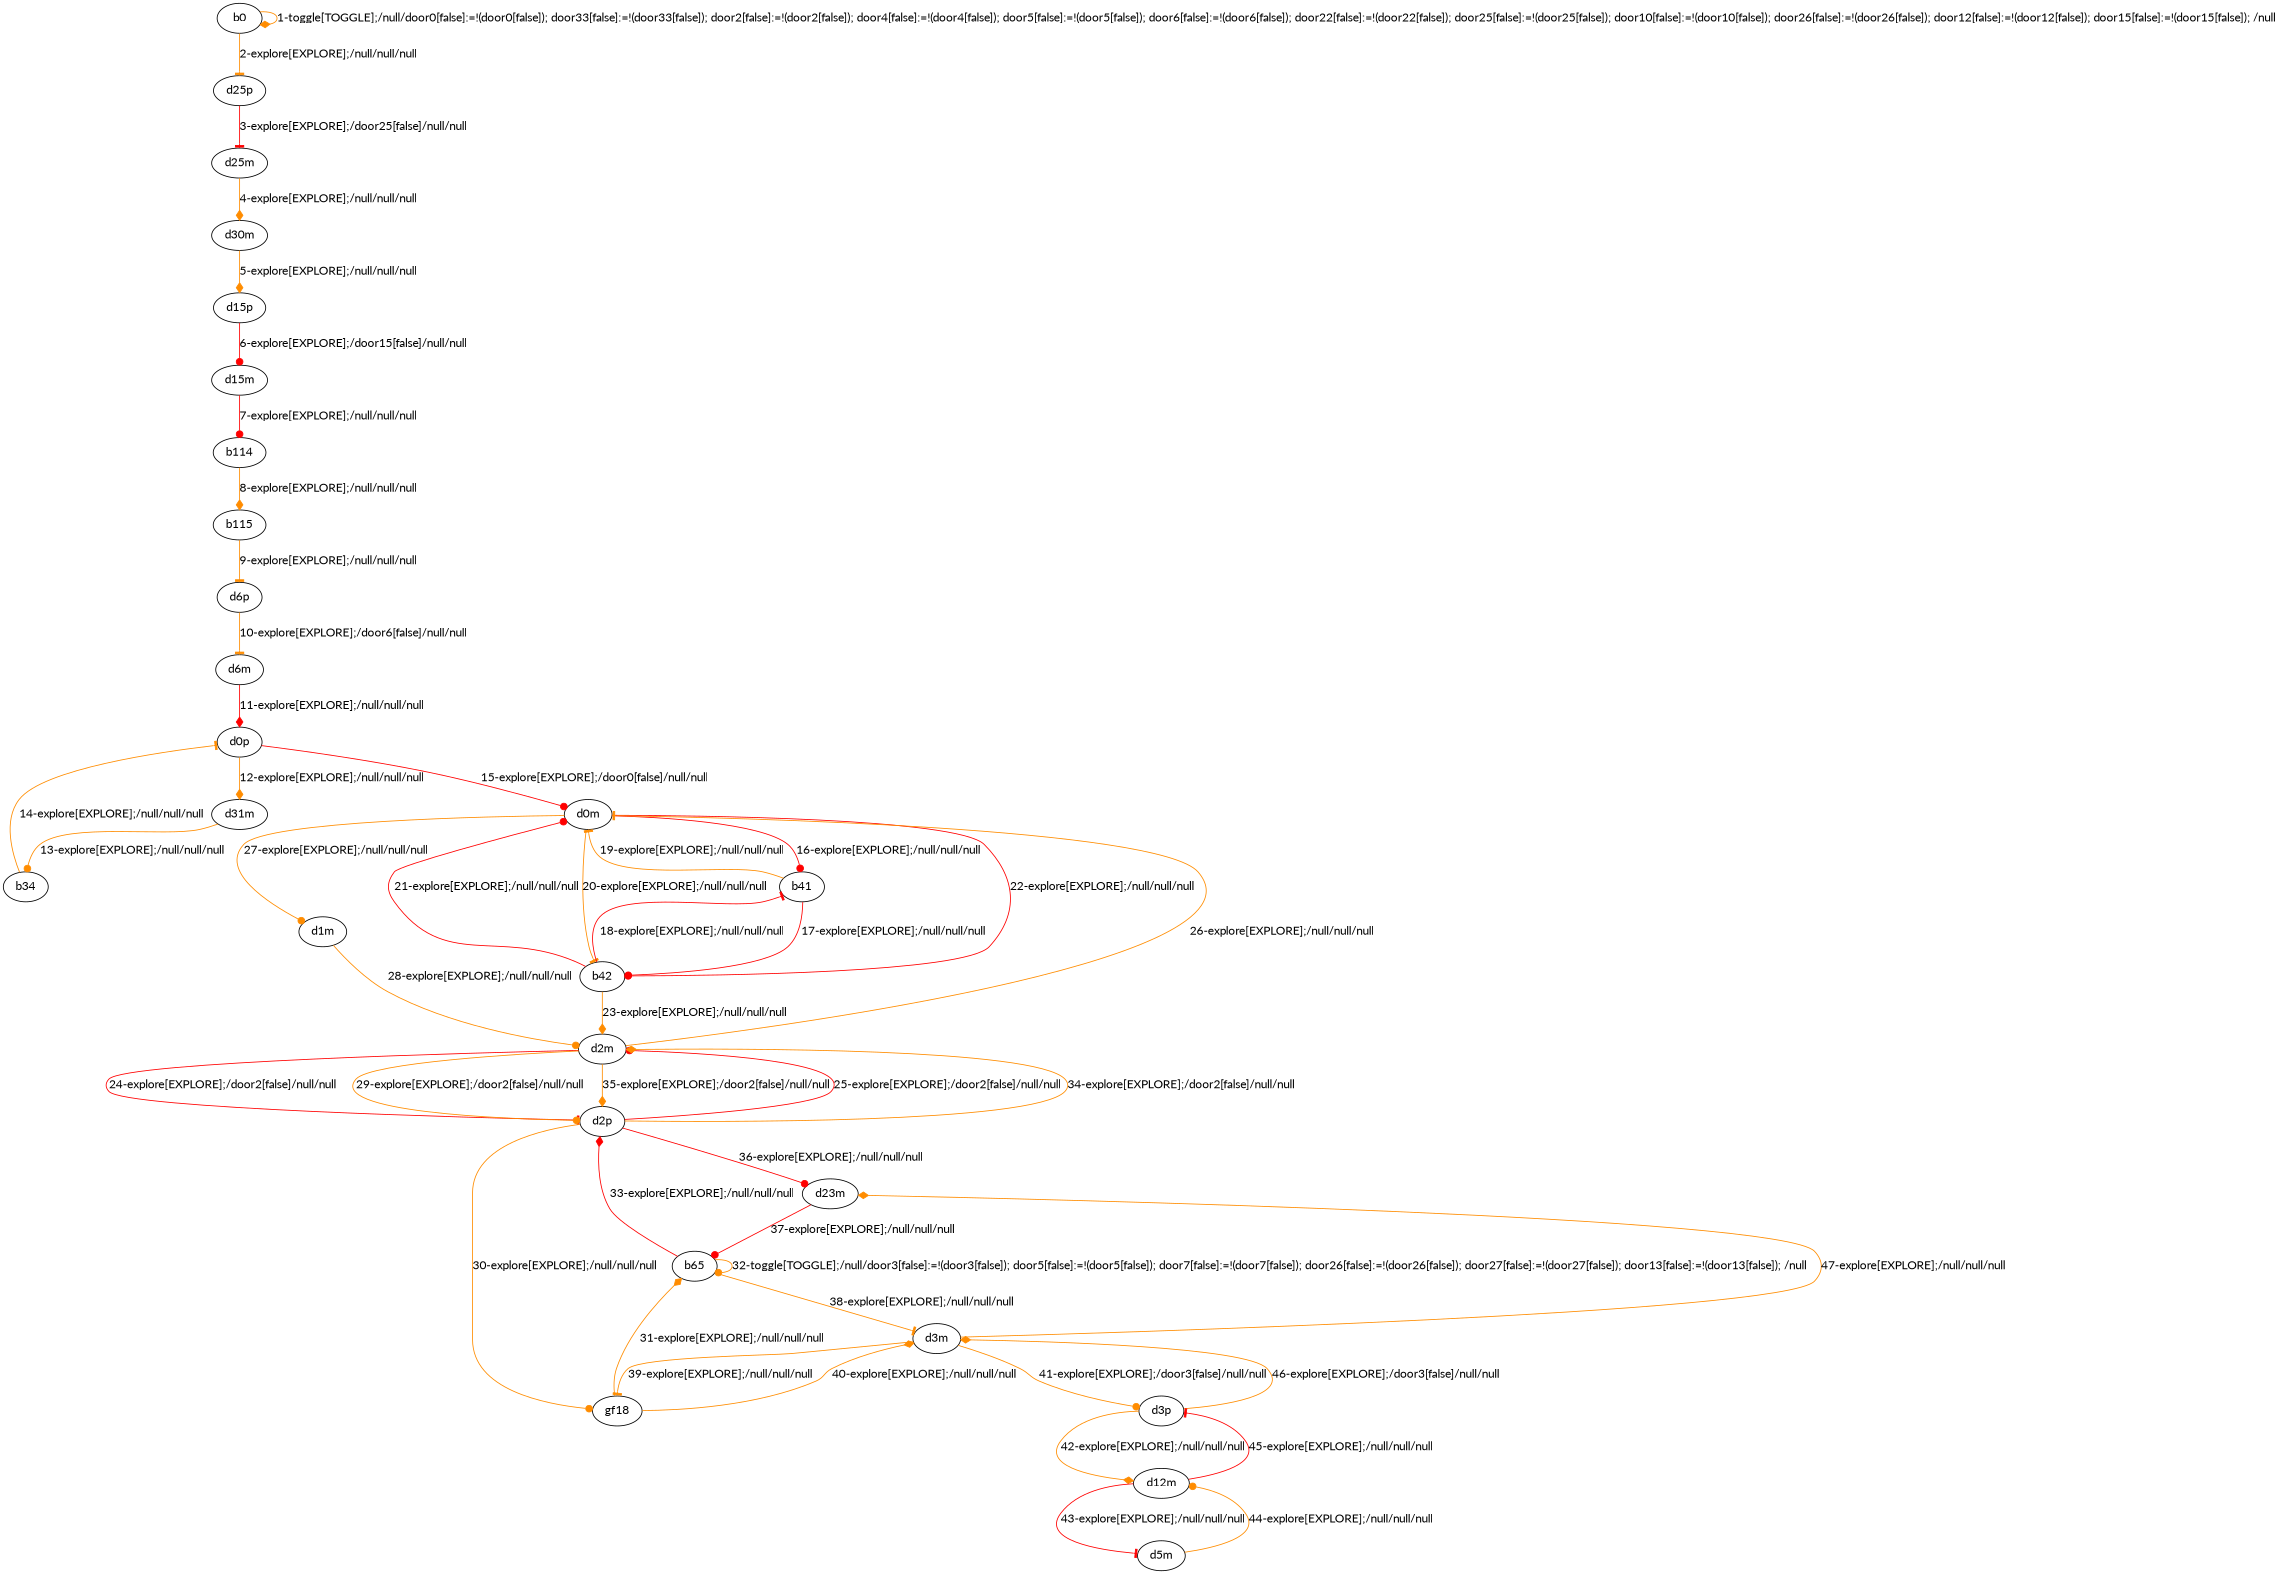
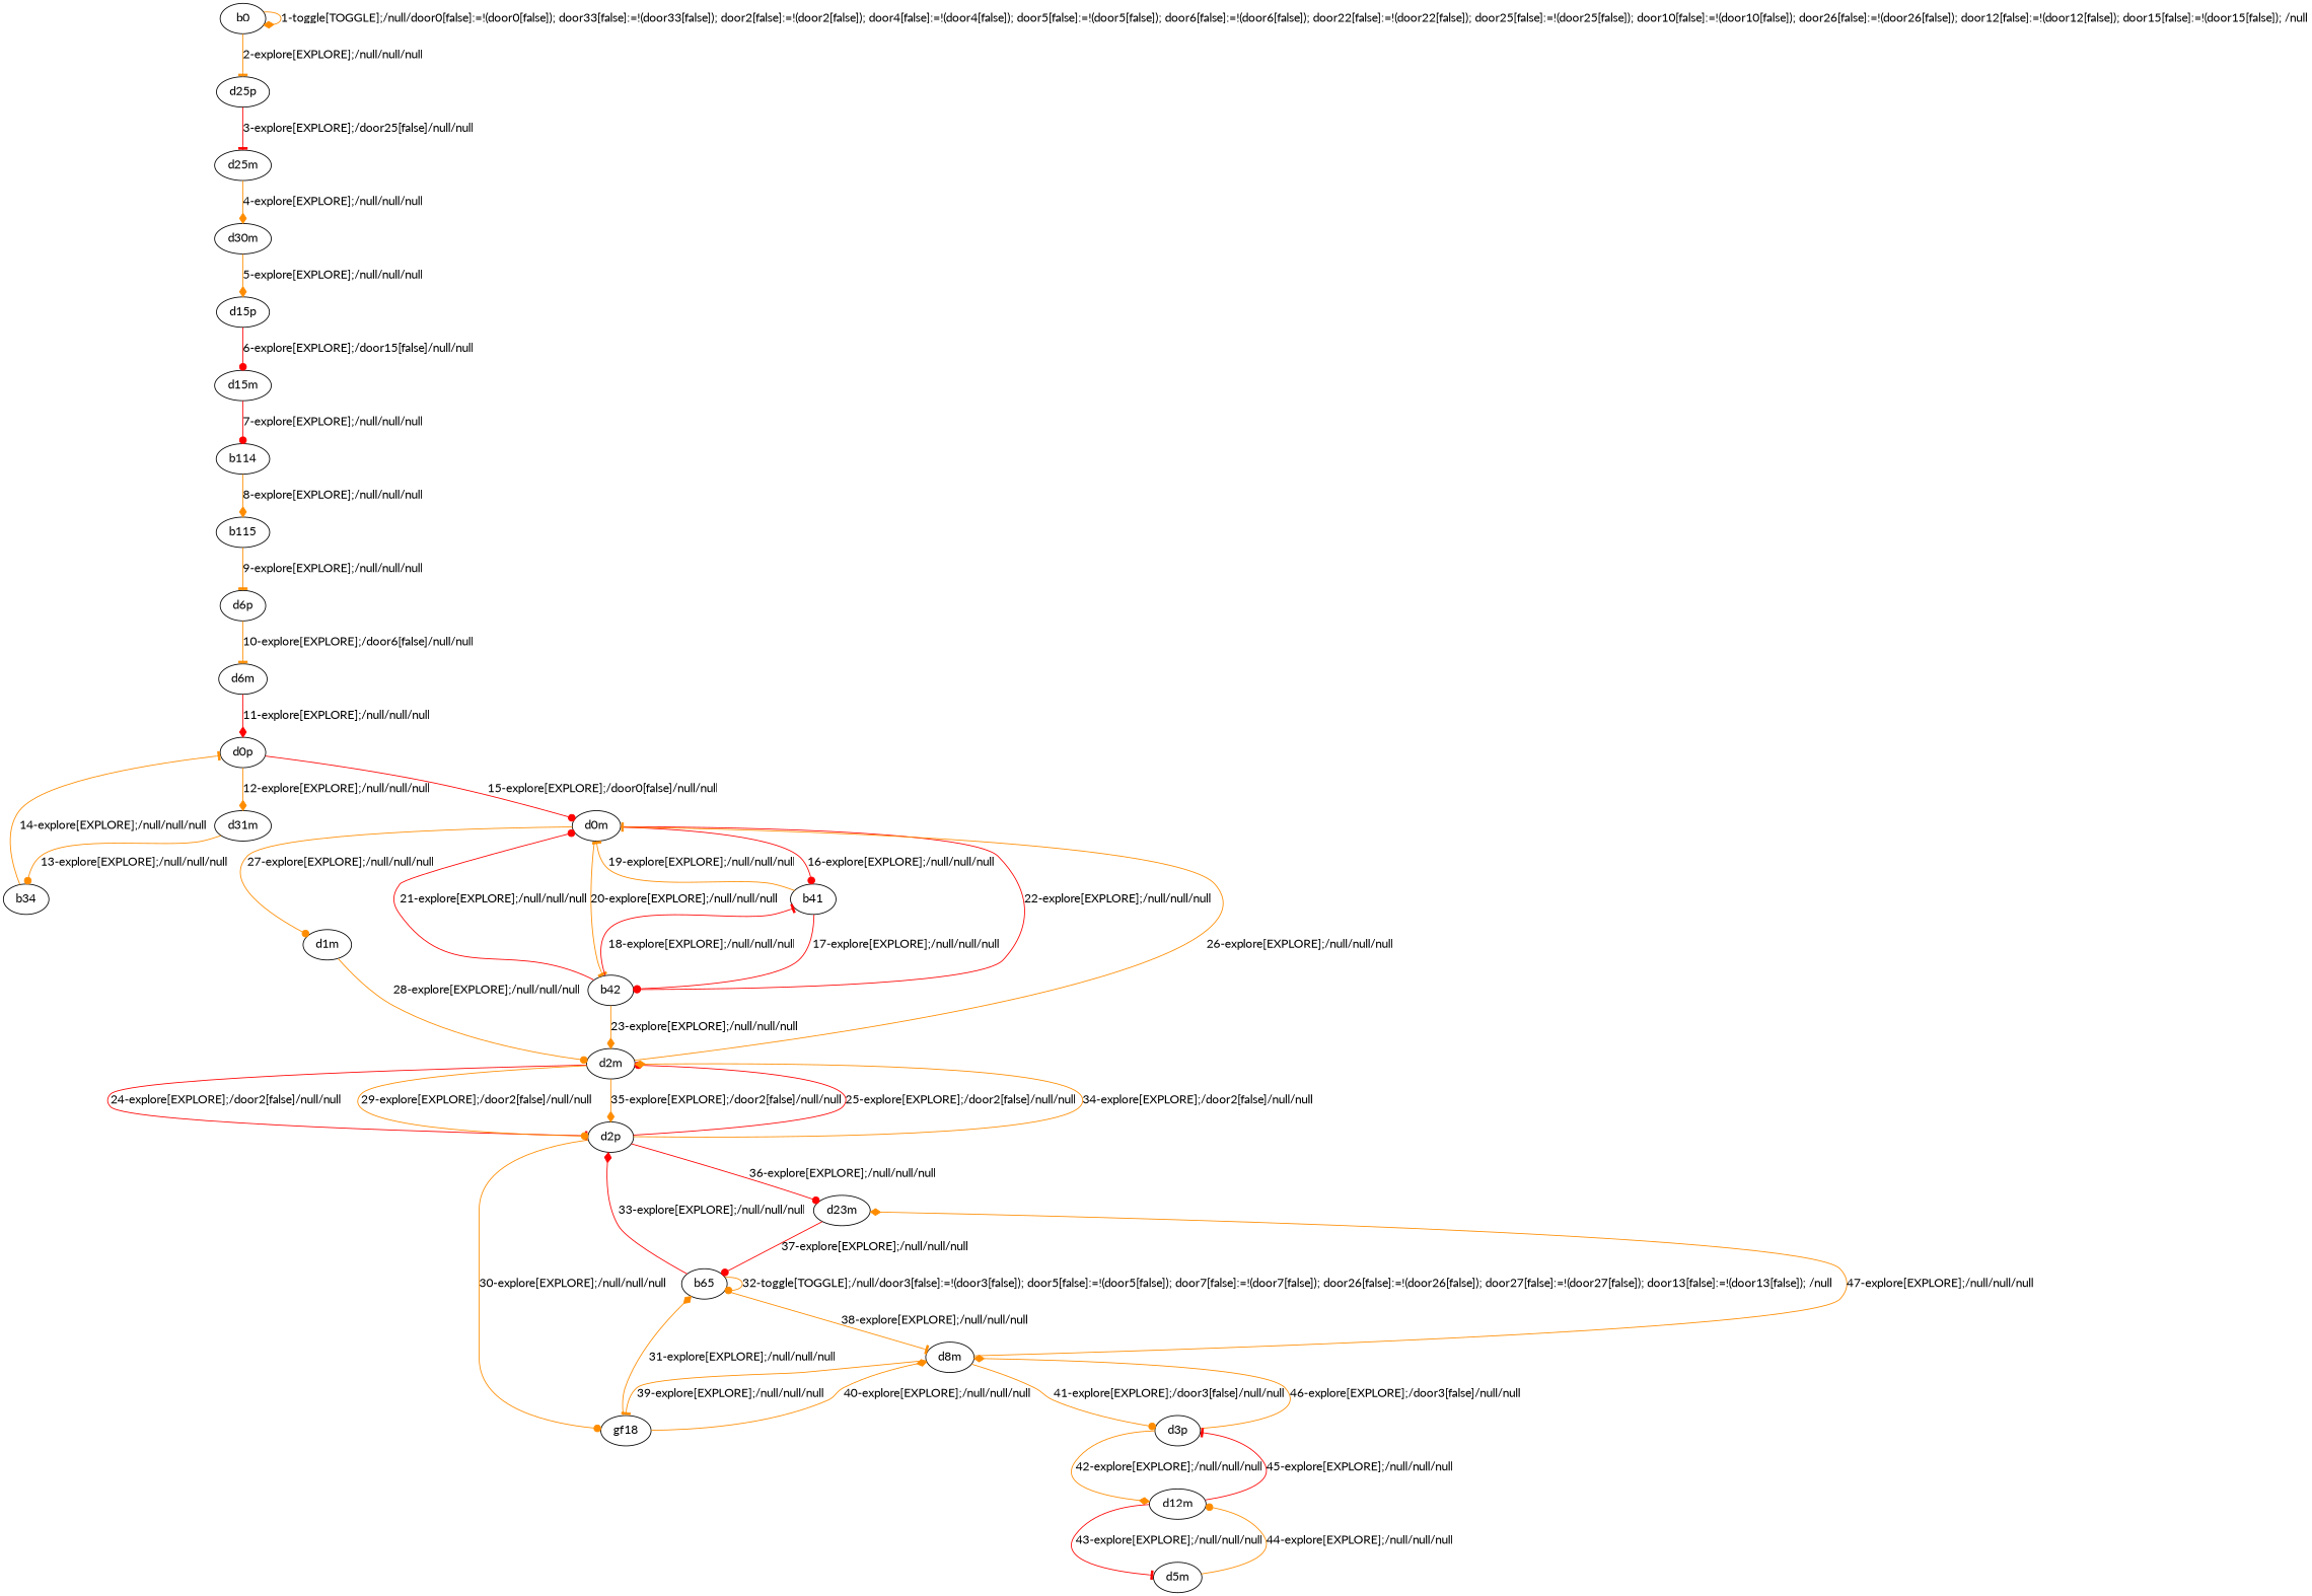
  digraph {
    fontname=Lato
    node [fontname=Lato]
    edge [arrowhead=dot color=darkorange fontname=Lato]
    b0
    d25p
    d25m
    d30m
    d15p
    d15m
    b114
    b115
    d6p
    d6m
    d0p
    d31m
    d0m
    b34
    b41
    b42
    d1m
    d2m
    d2p
    gf18
    d23m
    b65
-   d3m
+   d3m [label=d8m]
    d3p
    d12m
    d5m
    b0 -> b0 [arrowhead=diamond label="1-toggle[TOGGLE];/null/door0[false]:=!(door0[false]); door33[false]:=!(door33[false]); door2[false]:=!(door2[false]); door4[false]:=!(door4[false]); door5[false]:=!(door5[false]); door6[false]:=!(door6[false]); door22[false]:=!(door22[false]); door25[false]:=!(door25[false]); door10[false]:=!(door10[false]); door26[false]:=!(door26[false]); door12[false]:=!(door12[false]); door15[false]:=!(door15[false]); /null"]
    b0 -> d25p [arrowhead=tee label="2-explore[EXPLORE];/null/null/null"]
    d25p -> d25m [arrowhead=tee color=red label="3-explore[EXPLORE];/door25[false]/null/null"]
    d25m -> d30m [arrowhead=diamond label="4-explore[EXPLORE];/null/null/null"]
    d30m -> d15p [arrowhead=diamond label="5-explore[EXPLORE];/null/null/null"]
    d15p -> d15m [color=red label="6-explore[EXPLORE];/door15[false]/null/null"]
    d15m -> b114 [color=red label="7-explore[EXPLORE];/null/null/null"]
    b114 -> b115 [arrowhead=diamond label="8-explore[EXPLORE];/null/null/null"]
    b115 -> d6p [arrowhead=tee label="9-explore[EXPLORE];/null/null/null"]
    d6p -> d6m [arrowhead=tee label="10-explore[EXPLORE];/door6[false]/null/null"]
    d6m -> d0p [arrowhead=diamond color=red label="11-explore[EXPLORE];/null/null/null"]
    d0p -> d31m [arrowhead=diamond label="12-explore[EXPLORE];/null/null/null"]
    d0p -> d0m [color=red label="15-explore[EXPLORE];/door0[false]/null/null"]
    d31m -> b34 [label="13-explore[EXPLORE];/null/null/null"]
    d0m -> b41 [color=red label="16-explore[EXPLORE];/null/null/null"]
    d0m -> b42 [arrowhead=tee label="20-explore[EXPLORE];/null/null/null"]
    d0m -> b42 [color=red label="22-explore[EXPLORE];/null/null/null"]
    d0m -> d1m [label="27-explore[EXPLORE];/null/null/null"]
    b34 -> d0p [arrowhead=tee label="14-explore[EXPLORE];/null/null/null"]
    b41 -> d0m [arrowhead=tee label="19-explore[EXPLORE];/null/null/null"]
    b41 -> b42 [color=red label="17-explore[EXPLORE];/null/null/null"]
    b42 -> d0m [color=red label="21-explore[EXPLORE];/null/null/null"]
    b42 -> b41 [arrowhead=tee color=red label="18-explore[EXPLORE];/null/null/null"]
    b42 -> d2m [arrowhead=diamond label="23-explore[EXPLORE];/null/null/null"]
    d1m -> d2m [label="28-explore[EXPLORE];/null/null/null"]
    d2m -> d0m [arrowhead=tee label="26-explore[EXPLORE];/null/null/null"]
    d2m -> d2p [arrowhead=tee color=red label="24-explore[EXPLORE];/door2[false]/null/null"]
    d2m -> d2p [label="29-explore[EXPLORE];/door2[false]/null/null"]
    d2m -> d2p [arrowhead=diamond label="35-explore[EXPLORE];/door2[false]/null/null"]
    d2p -> d2m [color=red label="25-explore[EXPLORE];/door2[false]/null/null"]
    d2p -> d2m [arrowhead=diamond label="34-explore[EXPLORE];/door2[false]/null/null"]
    d2p -> gf18 [label="30-explore[EXPLORE];/null/null/null"]
    d2p -> d23m [color=red label="36-explore[EXPLORE];/null/null/null"]
    gf18 -> b65 [arrowhead=diamond label="31-explore[EXPLORE];/null/null/null"]
    gf18 -> d3m [arrowhead=diamond label="40-explore[EXPLORE];/null/null/null"]
    d23m -> b65 [color=red label="37-explore[EXPLORE];/null/null/null"]
    b65 -> d2p [arrowhead=diamond color=red label="33-explore[EXPLORE];/null/null/null"]
    b65 -> b65 [label="32-toggle[TOGGLE];/null/door3[false]:=!(door3[false]); door5[false]:=!(door5[false]); door7[false]:=!(door7[false]); door26[false]:=!(door26[false]); door27[false]:=!(door27[false]); door13[false]:=!(door13[false]); /null"]
    b65 -> d3m [arrowhead=tee label="38-explore[EXPLORE];/null/null/null"]
    d3m -> gf18 [arrowhead=tee label="39-explore[EXPLORE];/null/null/null"]
    d3m -> d23m [arrowhead=diamond label="47-explore[EXPLORE];/null/null/null"]
    d3m -> d3p [label="41-explore[EXPLORE];/door3[false]/null/null"]
    d3p -> d3m [arrowhead=diamond label="46-explore[EXPLORE];/door3[false]/null/null"]
    d3p -> d12m [arrowhead=diamond label="42-explore[EXPLORE];/null/null/null"]
    d12m -> d3p [arrowhead=tee color=red label="45-explore[EXPLORE];/null/null/null"]
    d12m -> d5m [arrowhead=tee color=red label="43-explore[EXPLORE];/null/null/null"]
    d5m -> d12m [label="44-explore[EXPLORE];/null/null/null"]
  }
